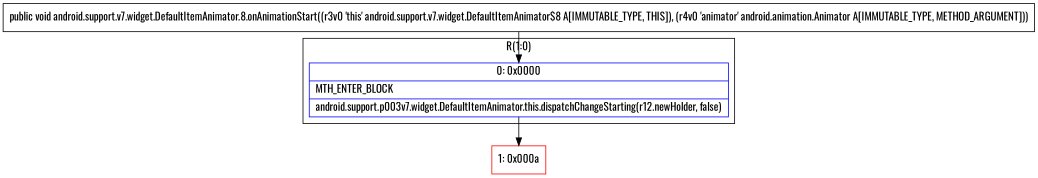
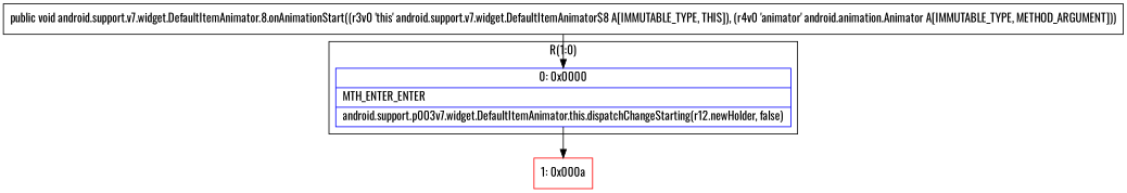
  digraph {
    fontname=Oswald
    node [shape=record fontname=Oswald]
    edge [fontname=Oswald]
-   n1 [color=blue label="{0\:\ 0x0000|MTH_ENTER_BLOCK\l|android.support.p003v7.widget.DefaultItemAnimator.this.dispatchChangeStarting(r12.newHolder, false)\l}"]
+   n1 [color=blue label="{0\:\ 0x0000|MTH_ENTER_ENTER\l|android.support.p003v7.widget.DefaultItemAnimator.this.dispatchChangeStarting(r12.newHolder, false)\l}"]
    n2 [color=red label="{1\:\ 0x000a}"]
    n3 [label="{public void android.support.v7.widget.DefaultItemAnimator.8.onAnimationStart((r3v0 'this' android.support.v7.widget.DefaultItemAnimator$8 A[IMMUTABLE_TYPE, THIS]), (r4v0 'animator' android.animation.Animator A[IMMUTABLE_TYPE, METHOD_ARGUMENT])) }"]
    subgraph cluster_1 {
      label="R(1:0)"
      n1
    }
    n1 -> n2
    n3 -> n1
  }
